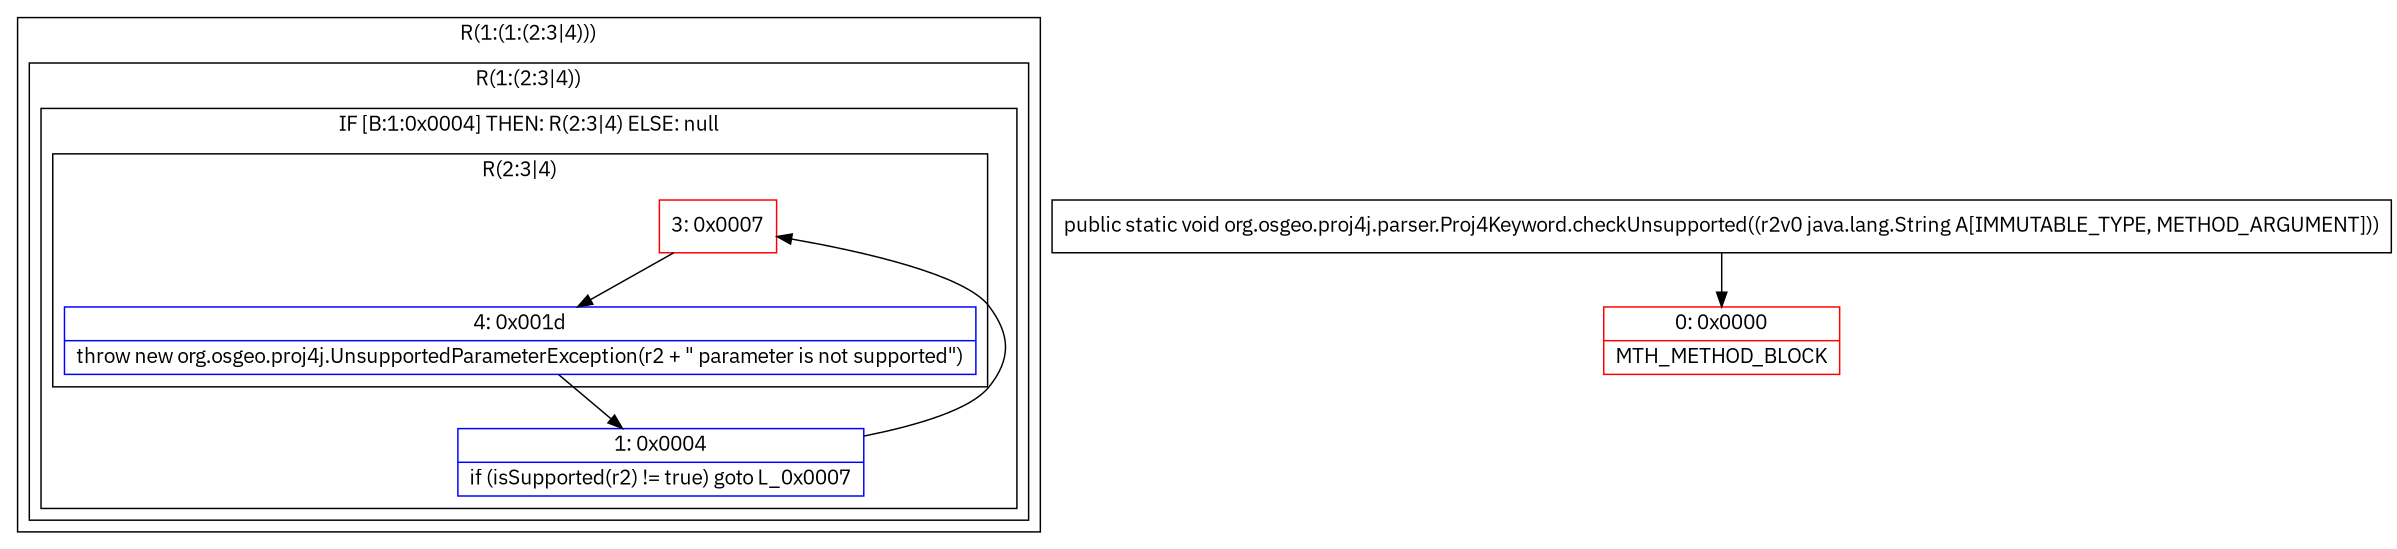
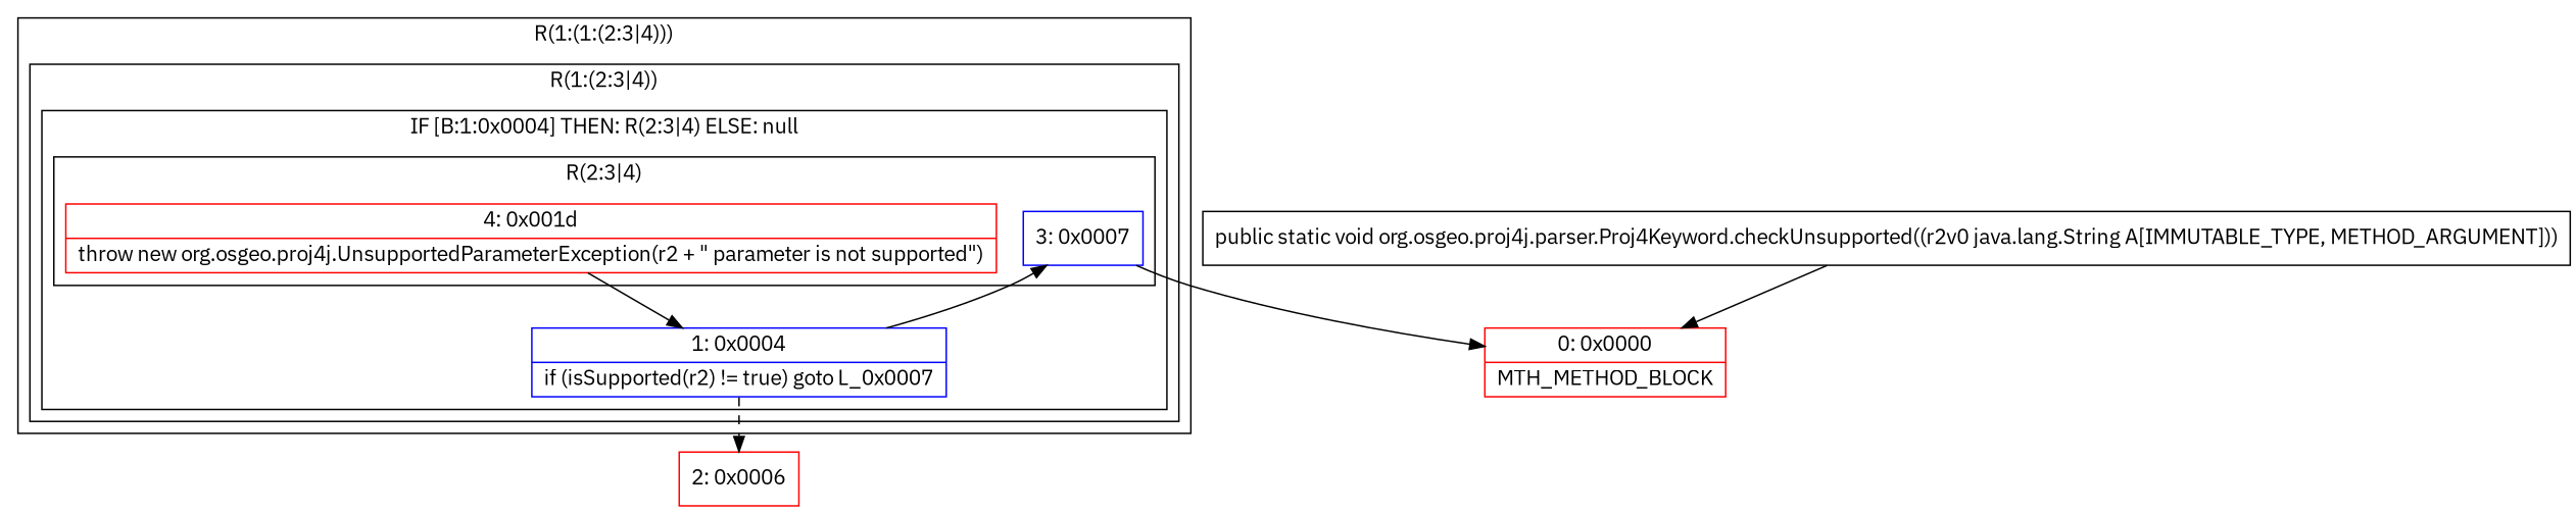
  digraph {
    fontname="IBM Plex Sans"
    node [color=blue fontname="IBM Plex Sans" shape=record]
    edge [fontname="IBM Plex Sans"]
-   n1 [color=red label="{3\:\ 0x0007}"]
-   n2 [label="{4\:\ 0x001d|throw new org.osgeo.proj4j.UnsupportedParameterException(r2 + \" parameter is not supported\")\l}"]
+   n1 [label="{3\:\ 0x0007}"]
+   n2 [color=red label="{4\:\ 0x001d|throw new org.osgeo.proj4j.UnsupportedParameterException(r2 + \" parameter is not supported\")\l}"]
    n3 [label="{1\:\ 0x0004|if (isSupported(r2) != true) goto L_0x0007\l}"]
+   n4 [color=red label="{2\:\ 0x0006}"]
    n5 [color=red label="{0\:\ 0x0000|MTH_METHOD_BLOCK\l}"]
    n6 [label="{public static void org.osgeo.proj4j.parser.Proj4Keyword.checkUnsupported((r2v0 java.lang.String A[IMMUTABLE_TYPE, METHOD_ARGUMENT])) }" color=""]
    subgraph cluster_1 {
      label="R(1:(1:(2:3|4)))"
      subgraph cluster_2 {
        label="R(1:(2:3|4))"
        subgraph cluster_3 {
          label="IF [B:1:0x0004] THEN: R(2:3|4) ELSE: null"
          n3
          subgraph cluster_4 {
            label="R(2:3|4)"
            n1
            n2
          }
        }
      }
    }
-   n1 -> n2
+   n1 -> n5
    n2 -> n3
    n3 -> n1
+   n3 -> n4 [style=dashed]
    n6 -> n5
  }
